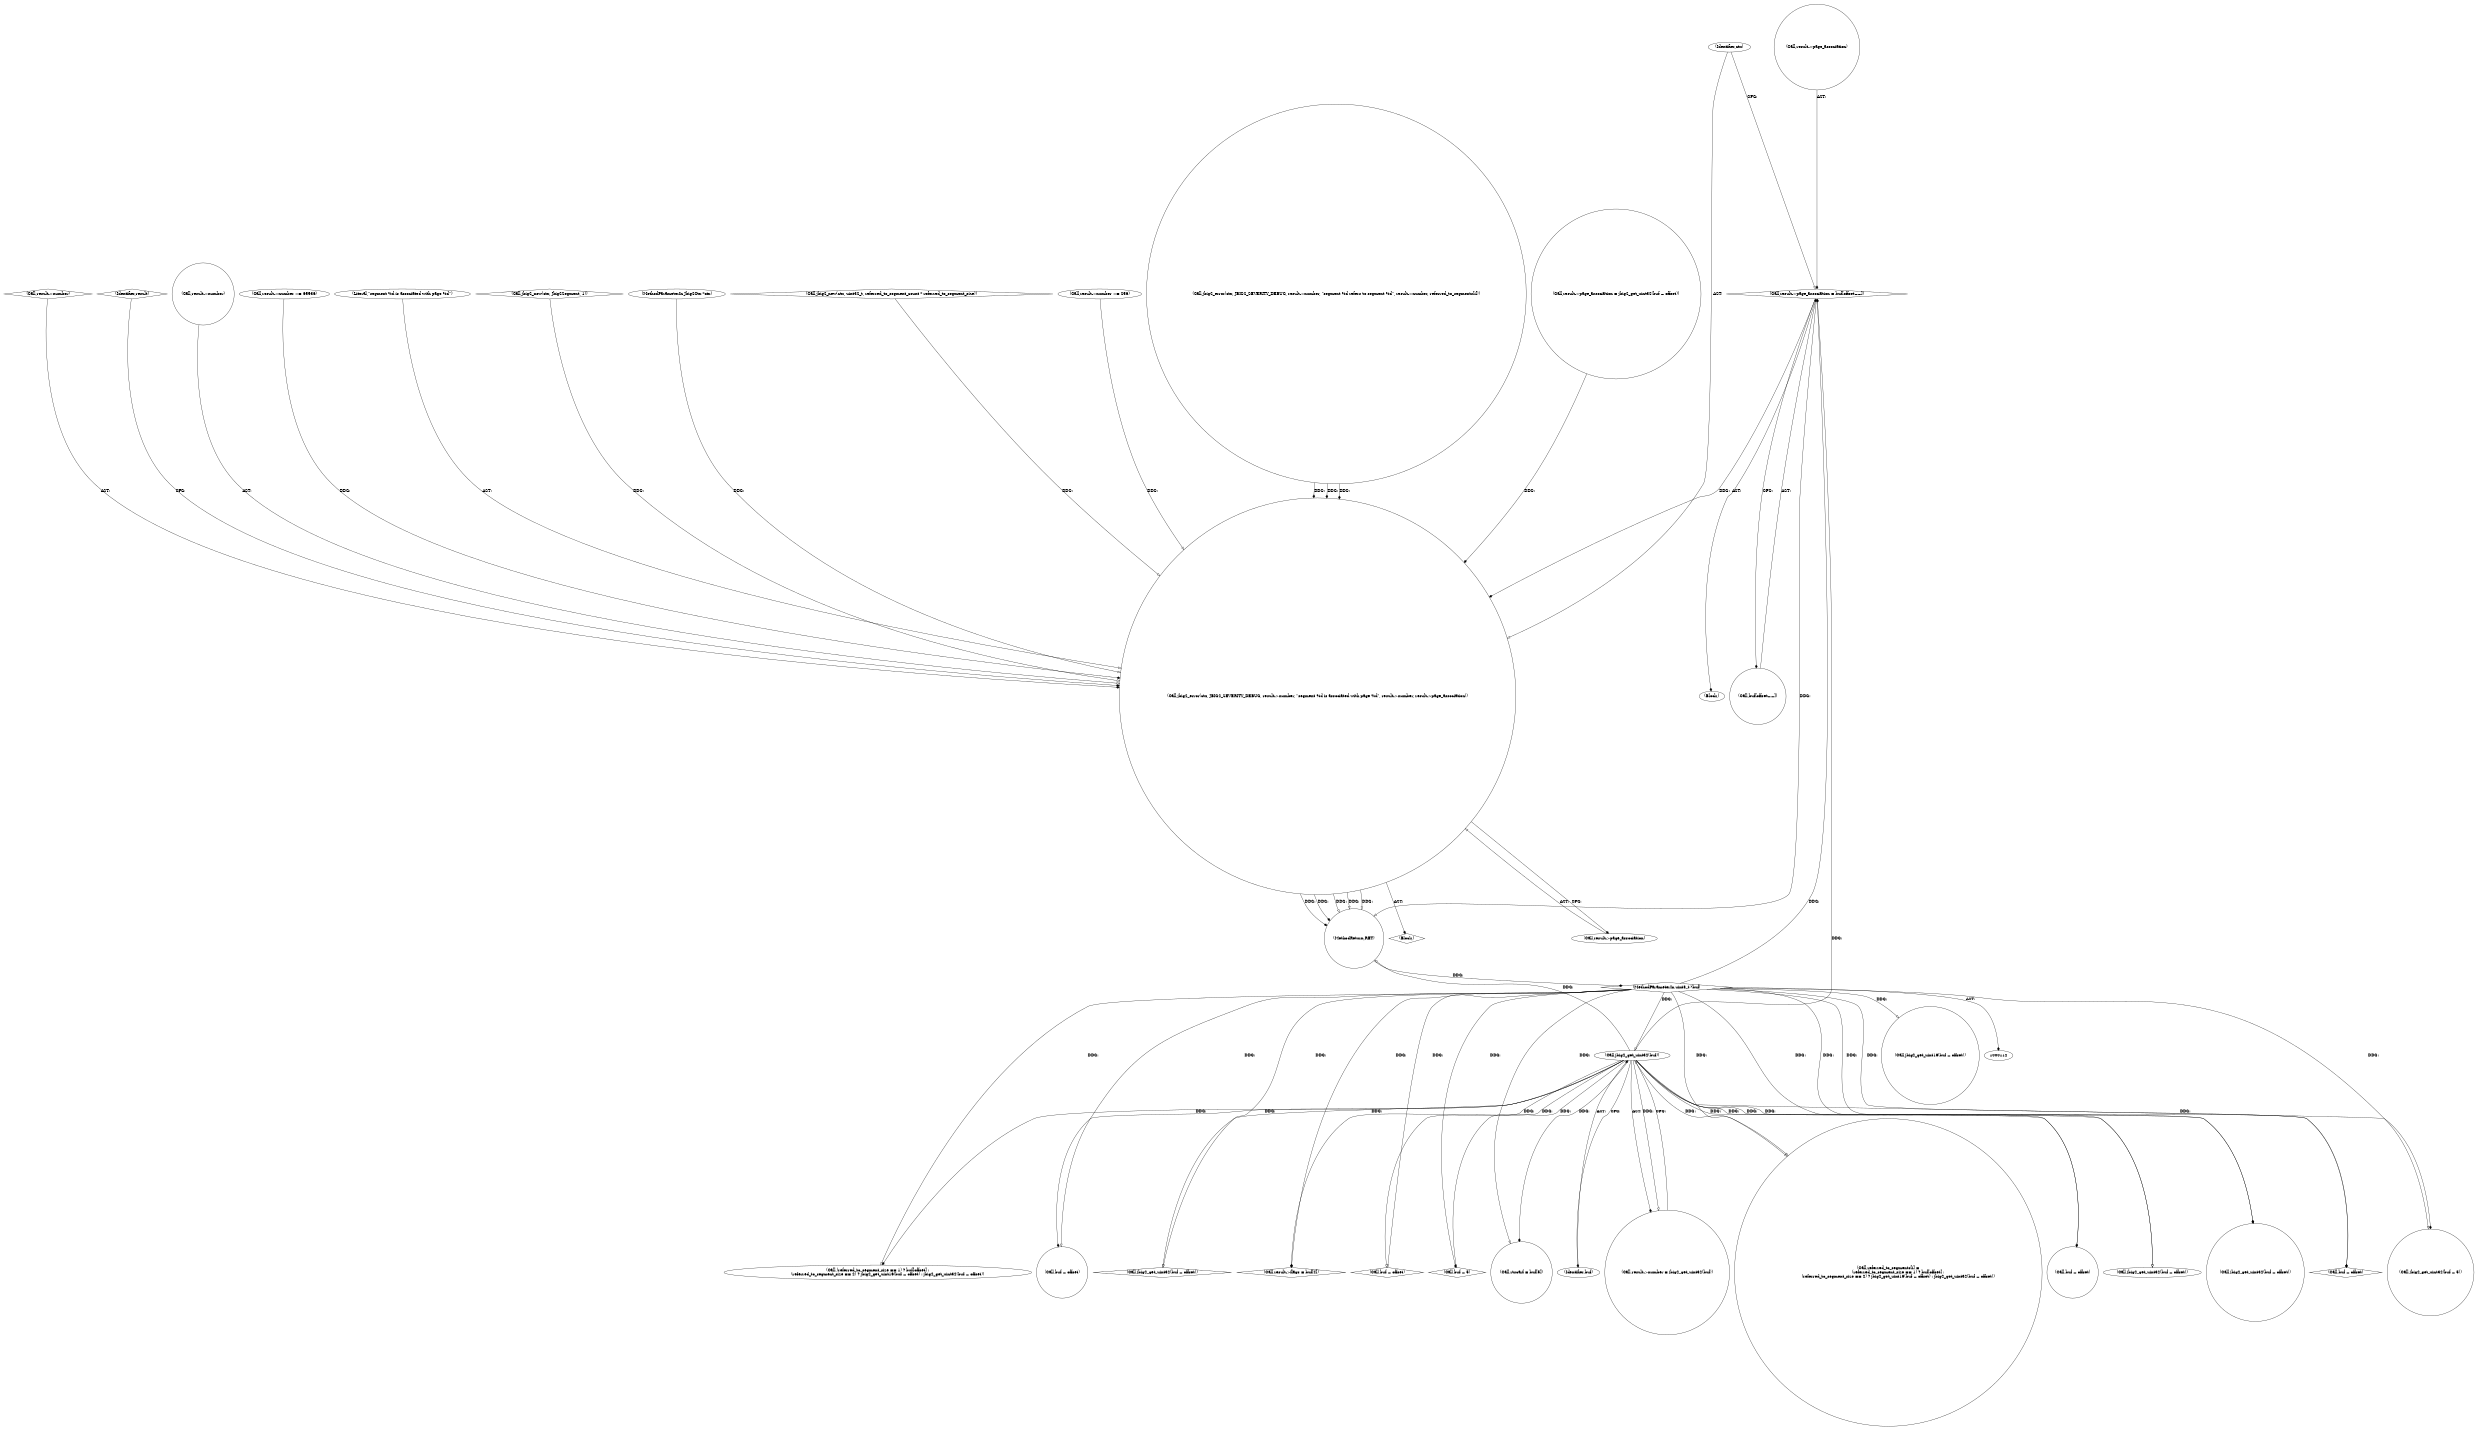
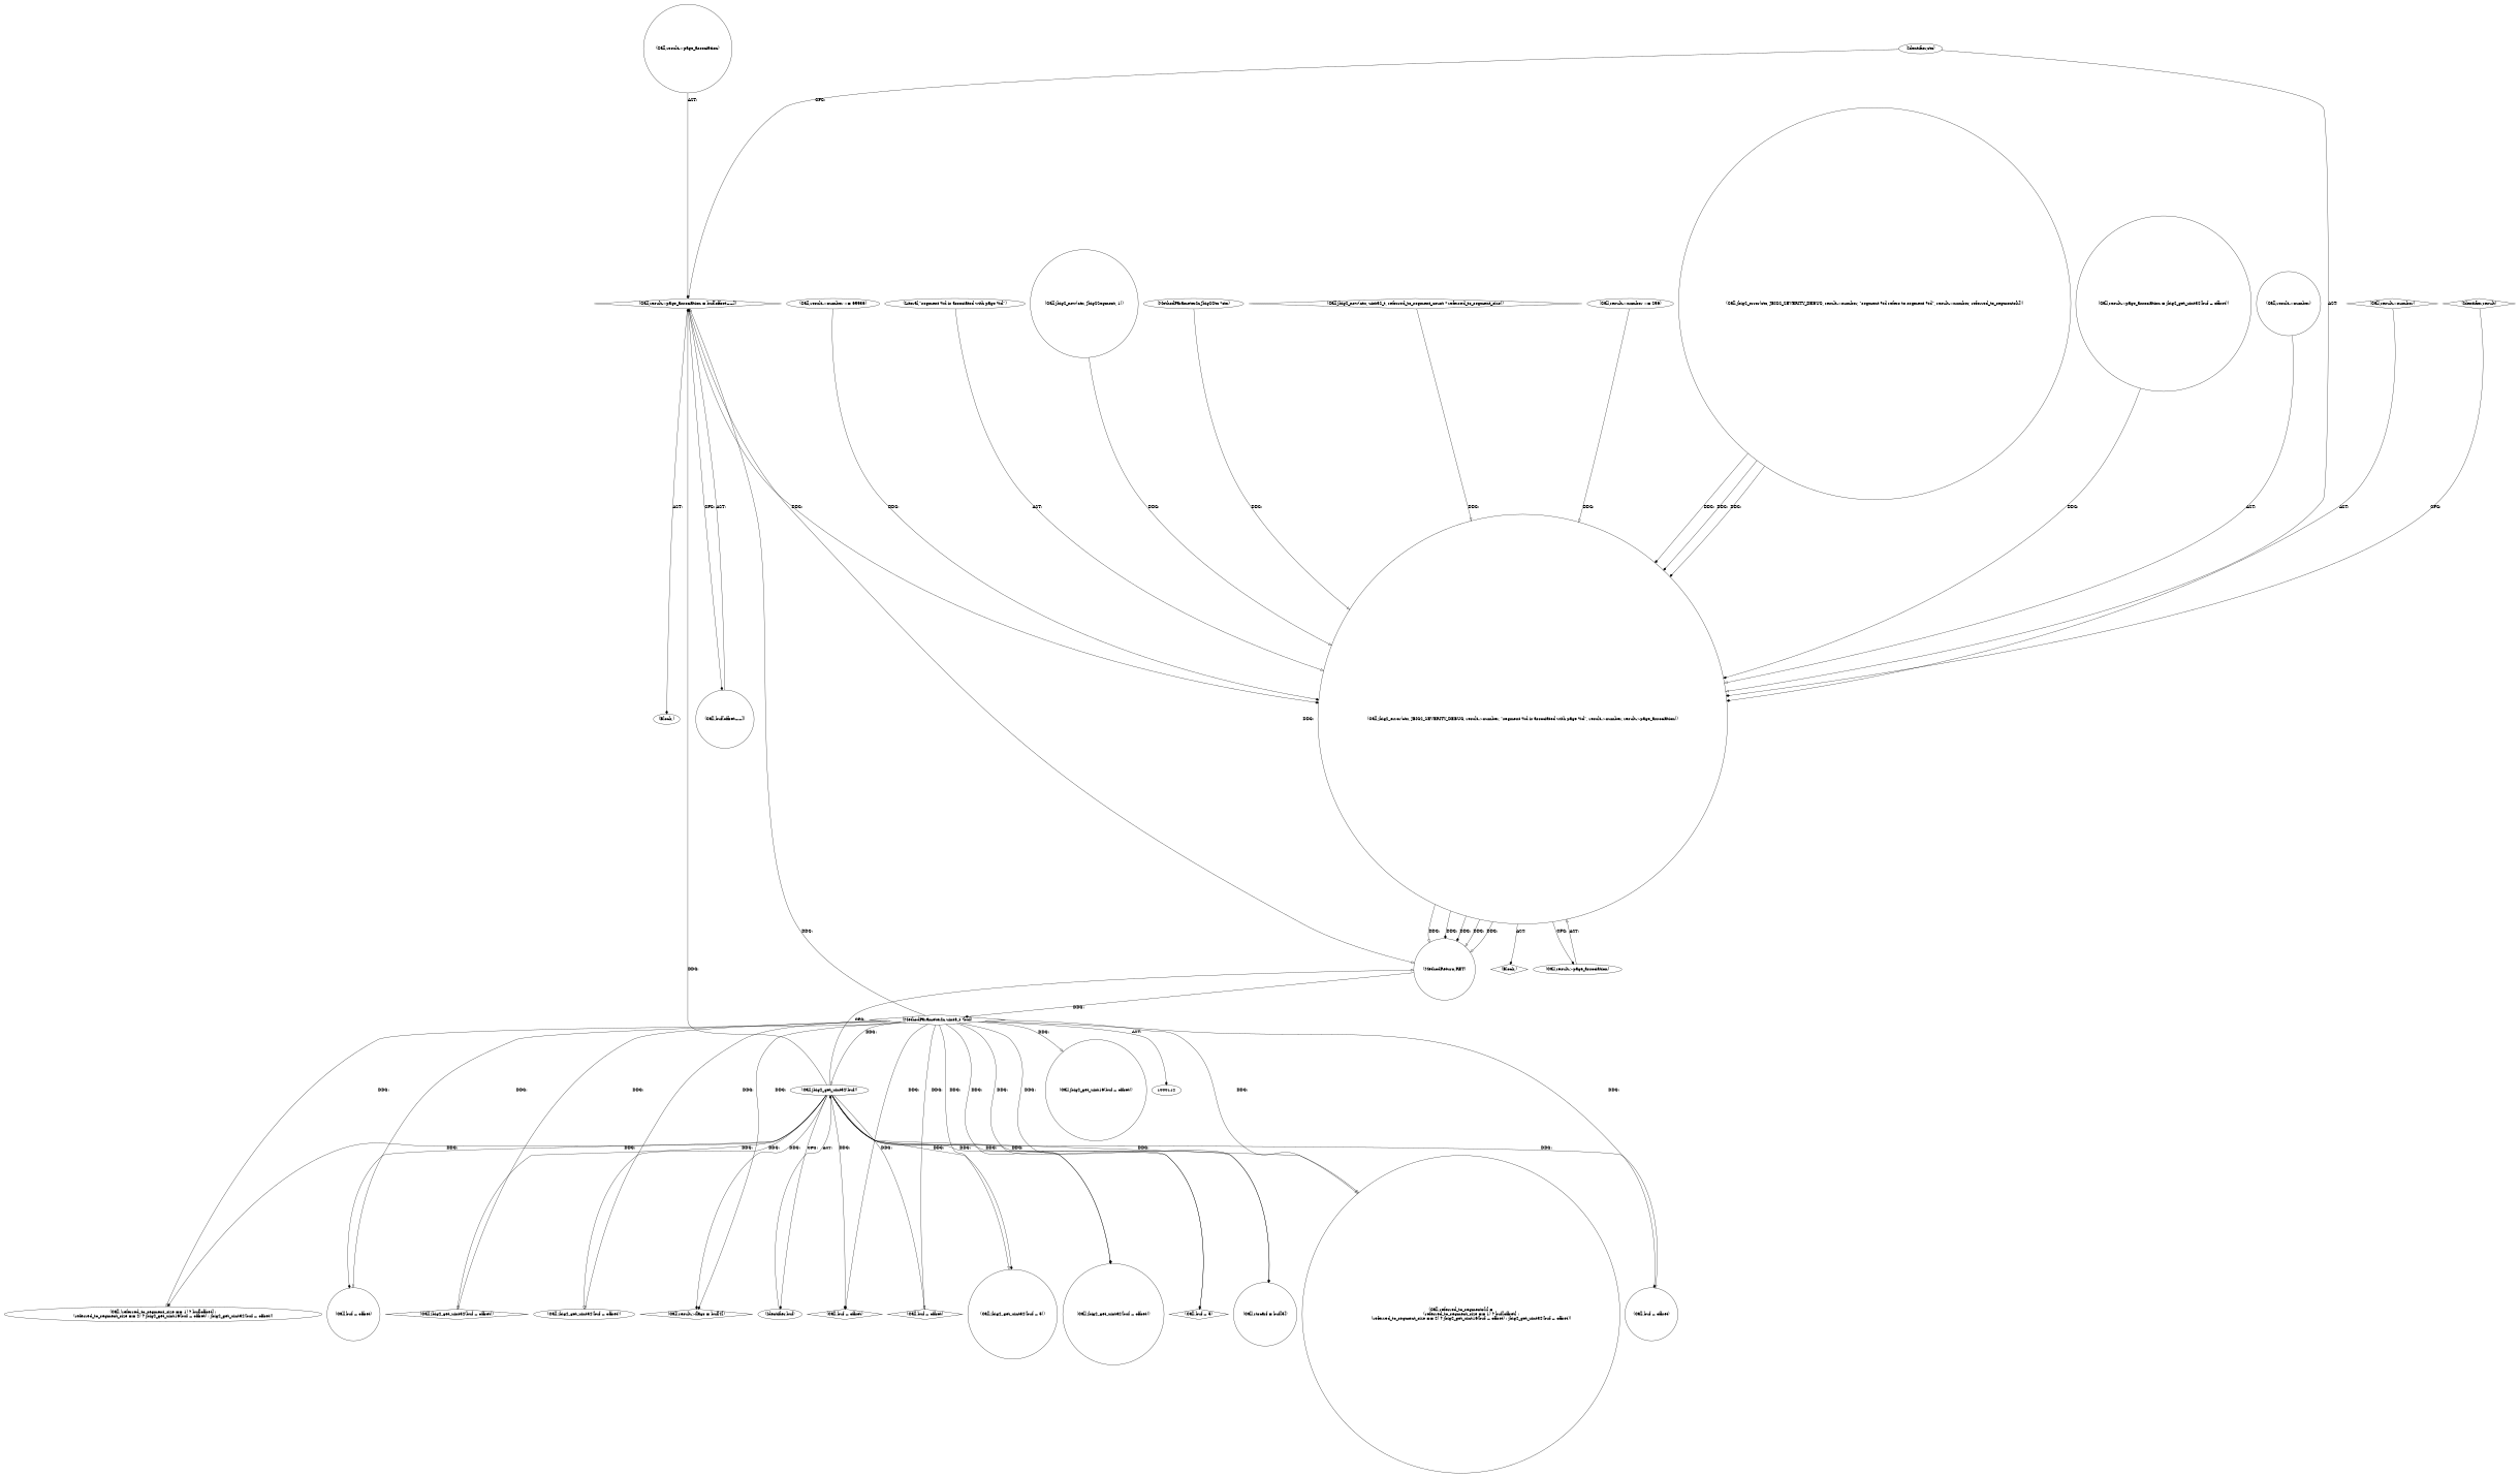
  digraph {
    node [shape=circle]
    edge [arrowhead=diamond]
    n1 [label="(Call,result->page_association = buf[offset++])" shape=diamond]
    n2 [label="(Call,jbig2_error(ctx, JBIG2_SEVERITY_DEBUG, result->number, \"segment %d is associated with page %d\", result->number, result->page_association))"]
    n3 [label="(Block,)" shape=ellipse]
    n4 [label="(MethodReturn,RET)"]
    n5 [label="(Call,buf[offset++])"]
    n6 [label="(Block,)" shape=diamond]
    n7 [label="(Call,result->page_association)" shape=ellipse]
    n8 [label="(MethodParameterIn,uint8_t *buf)" shape=diamond]
    n9 [label="(Call,jbig2_get_uint32(buf))" shape=ellipse]
    n10 [label="(Call,jbig2_get_uint32(buf + 5))"]
    n11 [label="(Call,(referred_to_segment_size == 1) ? buf[offset] :\n                (referred_to_segment_size == 2) ? jbig2_get_uint16(buf + offset) : jbig2_get_uint32(buf + offset))" shape=ellipse]
    n12 [label="(Call,buf + offset)"]
    n13 [label="(Call,jbig2_get_uint32(buf + offset))" shape=diamond]
    n14 [label="(Identifier,buf)" shape=ellipse]
    n15 [label="(Call,result->flags = buf[4])" shape=diamond]
    n16 [label="(Call,buf + offset)" shape=diamond]
    n17 [label="(Call,jbig2_get_uint32(buf + offset))"]
-   n18 [label="(Call,result->number = jbig2_get_uint32(buf))"]
    n19 [label="(Call,buf + 5)" shape=diamond]
    n20 [label="(Call,rtscarf = buf[5])"]
    n21 [label="(Call,referred_to_segments[i] =\n                (referred_to_segment_size == 1) ? buf[offset] :\n                (referred_to_segment_size == 2) ? jbig2_get_uint16(buf + offset) : jbig2_get_uint32(buf + offset))"]
    n22 [label="(Call,buf + offset)"]
    n23 [label="(Call,jbig2_get_uint32(buf + offset))" shape=ellipse]
    n24 [label="(Call,buf + offset)" shape=diamond]
    n25 [label="(Call,jbig2_get_uint16(buf + offset))"]
    1000112 [shape=ellipse]
    n27 [label="(Call,result->number)" shape=diamond]
    n28 [label="(Identifier,result)" shape=diamond]
    n29 [label="(Call,result->number)"]
    n30 [label="(Identifier,ctx)" shape=ellipse]
    n31 [label="(Call,result->number <= 65536)" shape=ellipse]
    n32 [label="(Call,result->page_association)"]
    n33 [label="(Literal,\"segment %d is associated with page %d\")" shape=ellipse]
-   n34 [label="(Call,jbig2_new(ctx, Jbig2Segment, 1))" shape=diamond]
+   n34 [label="(Call,jbig2_new(ctx, Jbig2Segment, 1))"]
    n35 [label="(MethodParameterIn,Jbig2Ctx *ctx)" shape=ellipse]
    n36 [label="(Call,jbig2_new(ctx, uint32_t, referred_to_segment_count * referred_to_segment_size))" shape=diamond]
    n37 [label="(Call,result->number <= 256)" shape=ellipse]
    n38 [label="(Call,jbig2_error(ctx, JBIG2_SEVERITY_DEBUG, result->number, \"segment %d refers to segment %d\", result->number, referred_to_segments[i]))"]
    n39 [label="(Call,result->page_association = jbig2_get_uint32(buf + offset))"]
    n1 -> n2 [label="DDG: "]
    n1 -> n3 [label="AST: "]
    n1 -> n4 [arrowhead=onormal label="DDG: "]
    n1 -> n5 [label="CFG: "]
    n2 -> n4 [label="DDG: "]
    n2 -> n4 [arrowhead=onormal label="DDG: "]
    n2 -> n4 [arrowhead=onormal label="DDG: "]
    n2 -> n4 [arrowhead=onormal label="DDG: "]
    n2 -> n4 [label="DDG: "]
    n2 -> n6 [label="AST: "]
    n2 -> n7 [label="CFG: "]
    n4 -> n8 [label="DDG: "]
    n5 -> n1 [label="AST: "]
    n7 -> n2 [arrowhead=onormal label="AST: "]
    n8 -> n1 [arrowhead=onormal label="DDG: "]
    n8 -> n9 [arrowhead=onormal label="DDG: "]
    n8 -> n10 [arrowhead=onormal label="DDG: "]
    n8 -> n11 [arrowhead=onormal label="DDG: "]
    n8 -> n12 [arrowhead=onormal label="DDG: "]
    n8 -> n13 [arrowhead=onormal label="DDG: "]
    n8 -> n15 [label="DDG: "]
    n8 -> n16 [arrowhead=onormal label="DDG: "]
    n8 -> n17 [label="DDG: "]
    n8 -> n19 [label="DDG: "]
    n8 -> n20 [arrowhead=onormal label="DDG: "]
    n8 -> n21 [arrowhead=onormal label="DDG: "]
    n8 -> n22 [label="DDG: "]
    n8 -> n23 [arrowhead=onormal label="DDG: "]
    n8 -> n24 [label="DDG: "]
    n8 -> n25 [arrowhead=onormal label="DDG: "]
    n8 -> 1000112 [label="AST: "]
    n9 -> n1 [label="DDG: "]
-   n9 -> n4 [arrowhead=onormal label="DDG: "]
+   n9 -> n4 [arrowhead=onormal label="CFG: "]
    n9 -> n10 [label="DDG: "]
    n9 -> n11 [label="DDG: "]
    n9 -> n12 [label="DDG: "]
    n9 -> n13 [arrowhead=onormal label="DDG: "]
    n9 -> n14 [label="CFG: "]
    n9 -> n15 [label="DDG: "]
    n9 -> n16 [arrowhead=onormal label="DDG: "]
    n9 -> n17 [label="DDG: "]
-   n9 -> n18 [label="AST: "]
-   n9 -> n18 [arrowhead=onormal label="DDG: "]
    n9 -> n19 [arrowhead=onormal label="DDG: "]
    n9 -> n20 [label="DDG: "]
    n9 -> n21 [arrowhead=onormal label="DDG: "]
    n9 -> n22 [arrowhead=onormal label="DDG: "]
    n9 -> n23 [arrowhead=onormal label="DDG: "]
    n9 -> n24 [label="DDG: "]
    n14 -> n9 [label="AST: "]
-   n18 -> n9 [arrowhead=onormal label="CFG: "]
    n27 -> n2 [label="AST: "]
    n28 -> n2 [label="CFG: "]
    n29 -> n2 [arrowhead=onormal label="AST: "]
    n30 -> n1 [arrowhead=onormal label="CFG: "]
    n30 -> n2 [arrowhead=onormal label="AST: "]
    n31 -> n2 [label="DDG: "]
    n32 -> n1 [label="AST: "]
    n33 -> n2 [arrowhead=onormal label="AST: "]
    n34 -> n2 [arrowhead=onormal label="DDG: "]
    n35 -> n2 [arrowhead=onormal label="DDG: "]
    n36 -> n2 [arrowhead=onormal label="DDG: "]
    n37 -> n2 [arrowhead=onormal label="DDG: "]
    n38 -> n2 [label="DDG: "]
    n38 -> n2 [label="DDG: "]
    n38 -> n2 [label="DDG: "]
    n39 -> n2 [label="DDG: "]
  }
